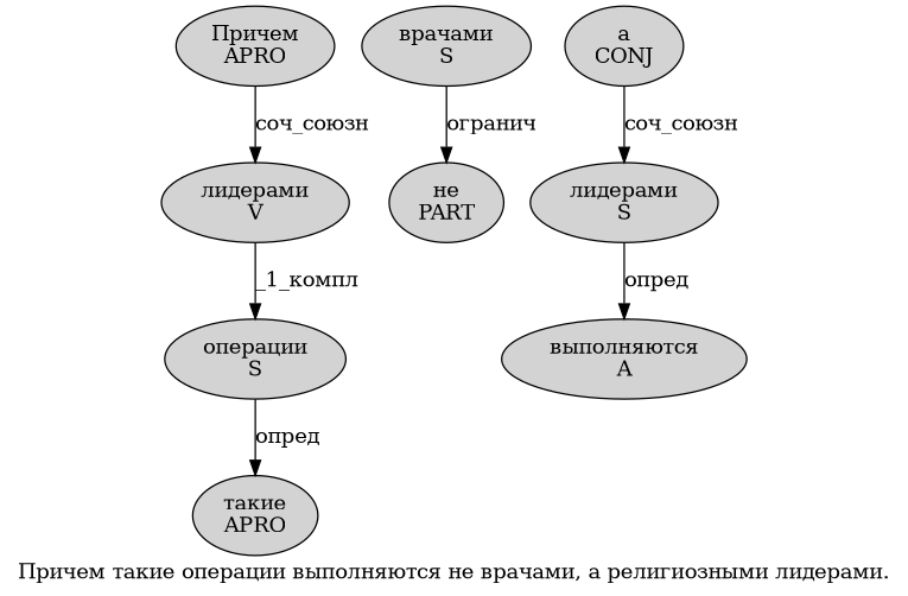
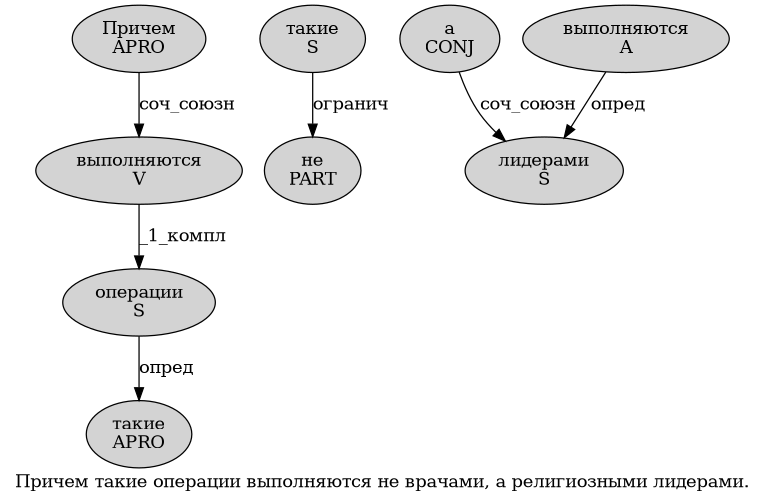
  digraph {
    label="Причем такие операции выполняются не врачами, а религиозными лидерами."
    node [fillcolor=lightgray penwidth=1 shape=ellipse style=filled]
    n1 [label="Причем\nAPRO"]
-   n2 [label="лидерами\nV"]
+   n2 [label="выполняются\nV"]
    n3 [label="операции\nS"]
    n4 [label="такие\nAPRO"]
-   n5 [label="врачами\nS"]
+   n5 [label="такие\nS"]
    n6 [label="не\nPART"]
    n7 [label="а\nCONJ"]
    n8 [label="лидерами\nS"]
    n9 [label="выполняются\nA"]
    n1 -> n2 [label="соч_союзн"]
    n2 -> n3 [label="_1_компл"]
    n3 -> n4 [label="опред"]
    n5 -> n6 [label="огранич"]
    n7 -> n8 [label="соч_союзн"]
-   n8 -> n9 [label="опред"]
+   n9 -> n8 [label="опред"]
  }
